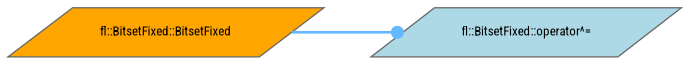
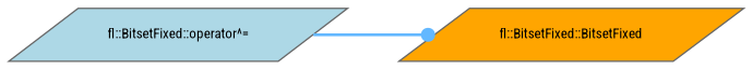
  digraph {
    rankdir=LR
    fontname="Roboto Condensed"
    node [fontname="Roboto Condensed" fontsize=10 shape=parallelogram style=filled]
    n1 [color=gray40 fillcolor=lightblue fontcolor=black height=0.2 label="fl::BitsetFixed::operator^=" width=0.4]
    n2 [color=grey40 fillcolor=orange height=0.2 label="fl::BitsetFixed::BitsetFixed" width=0.4]
-   n2 -> n1 [color=steelblue1 fontname="Roboto Condensed" fontsize=10 labelfontname=Helvetica labelfontsize=10 style=bold arrowhead=dot]
+   n1 -> n2 [color=steelblue1 fontname="Roboto Condensed" fontsize=10 labelfontname=Helvetica labelfontsize=10 style=bold arrowhead=dot]
  }
